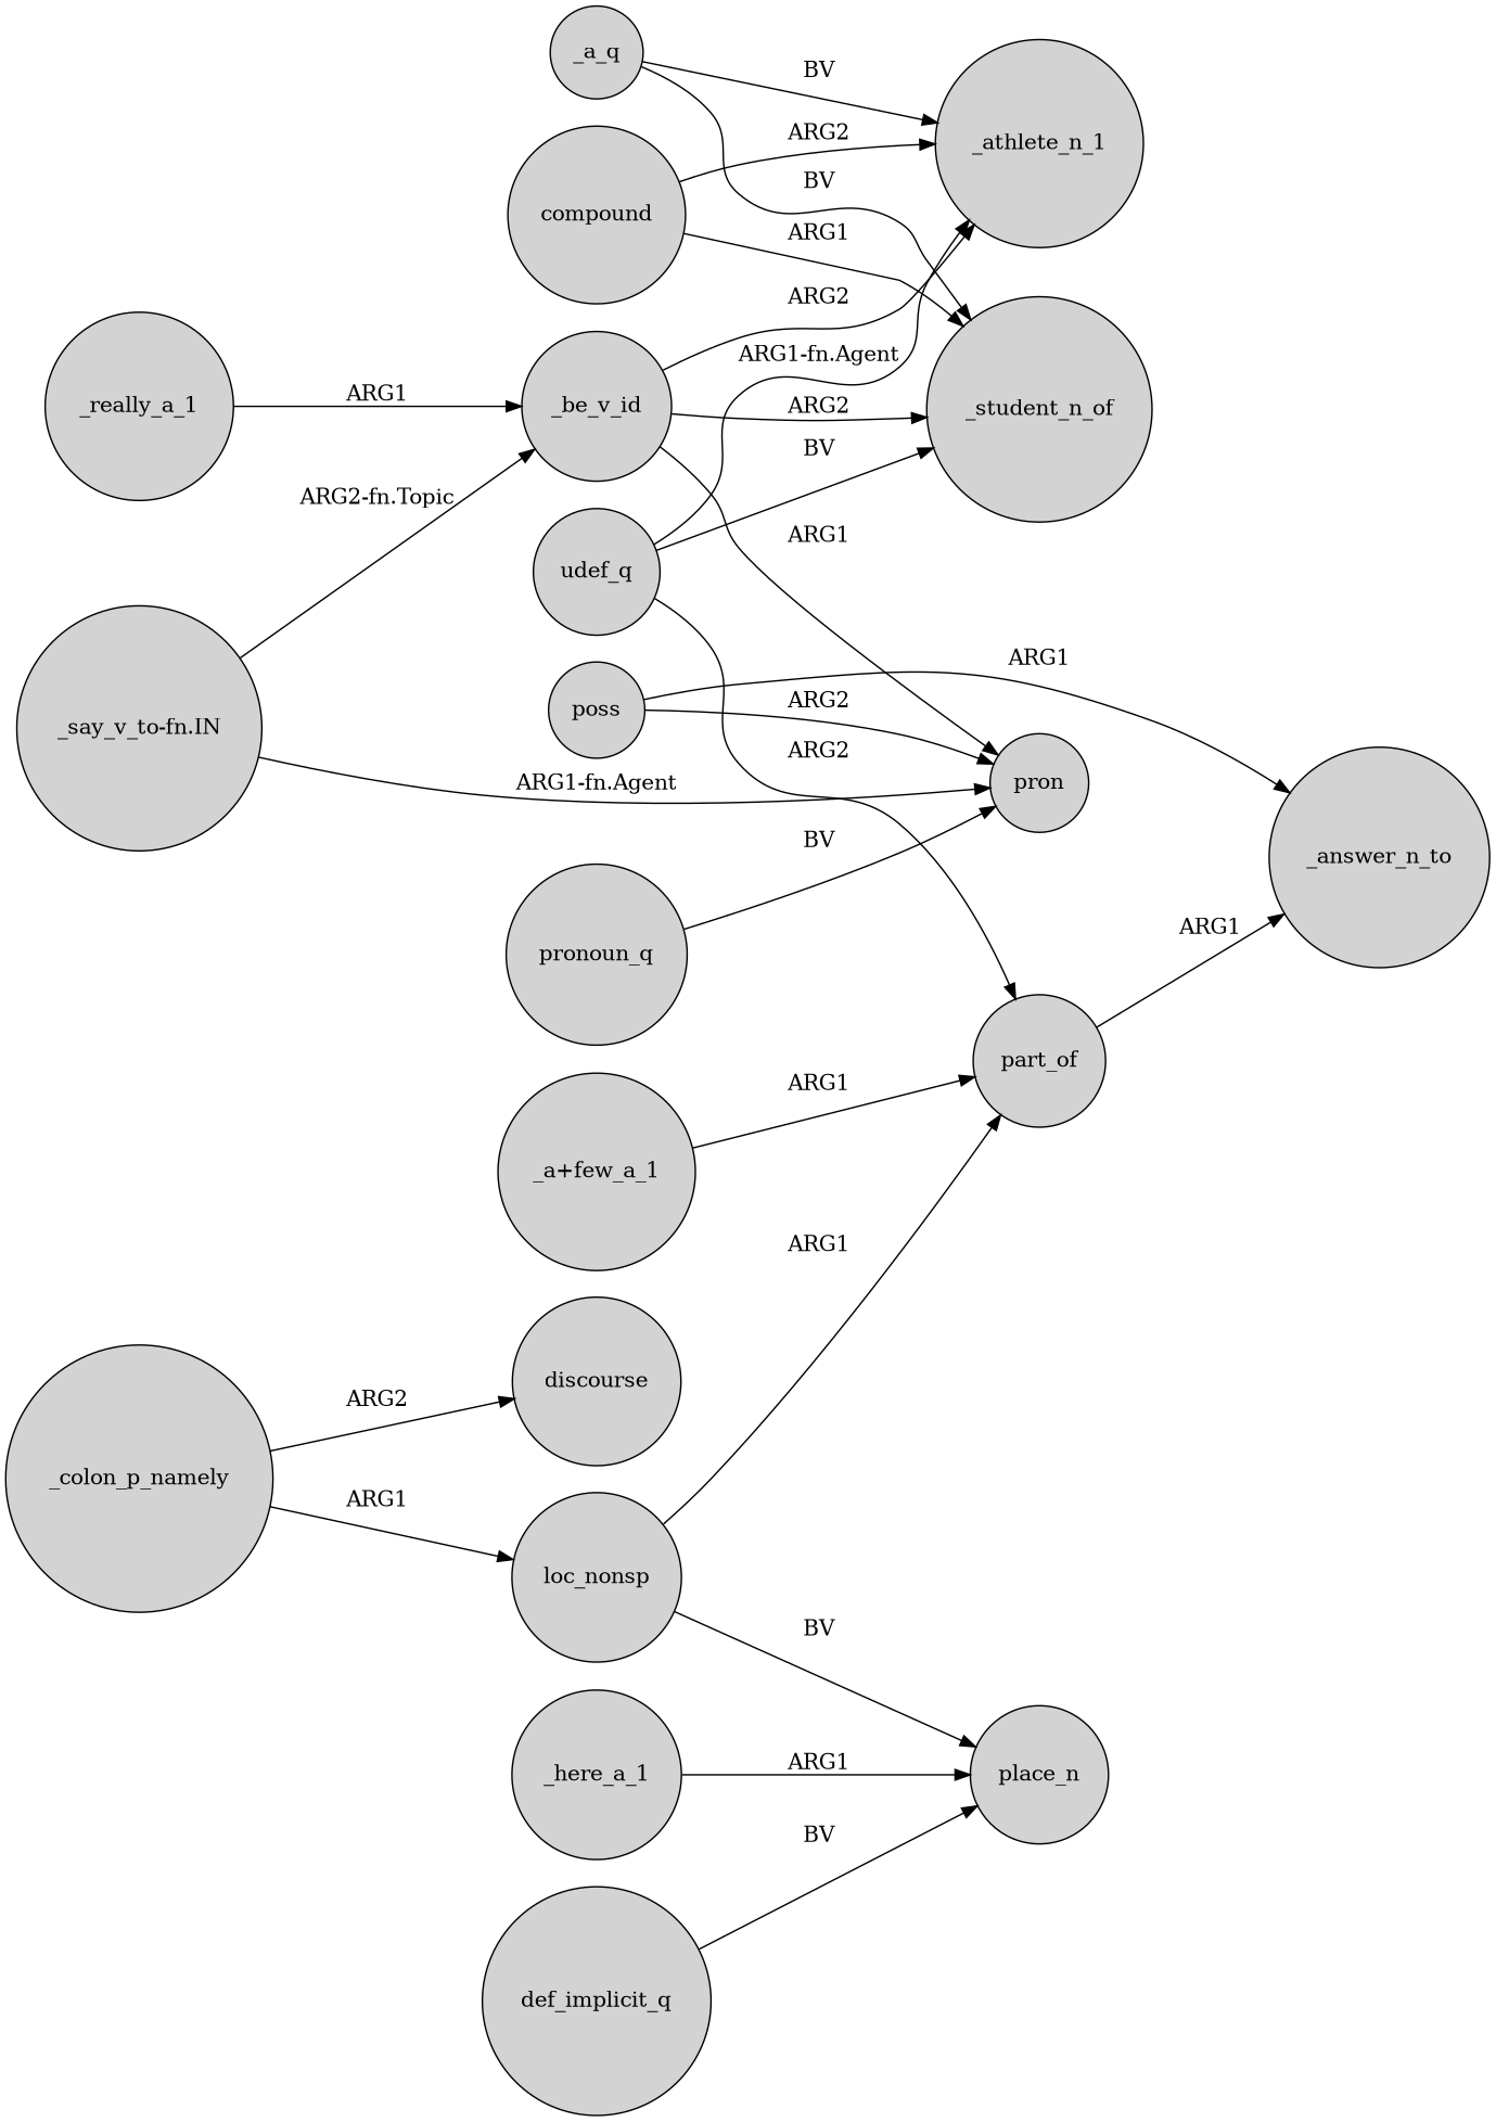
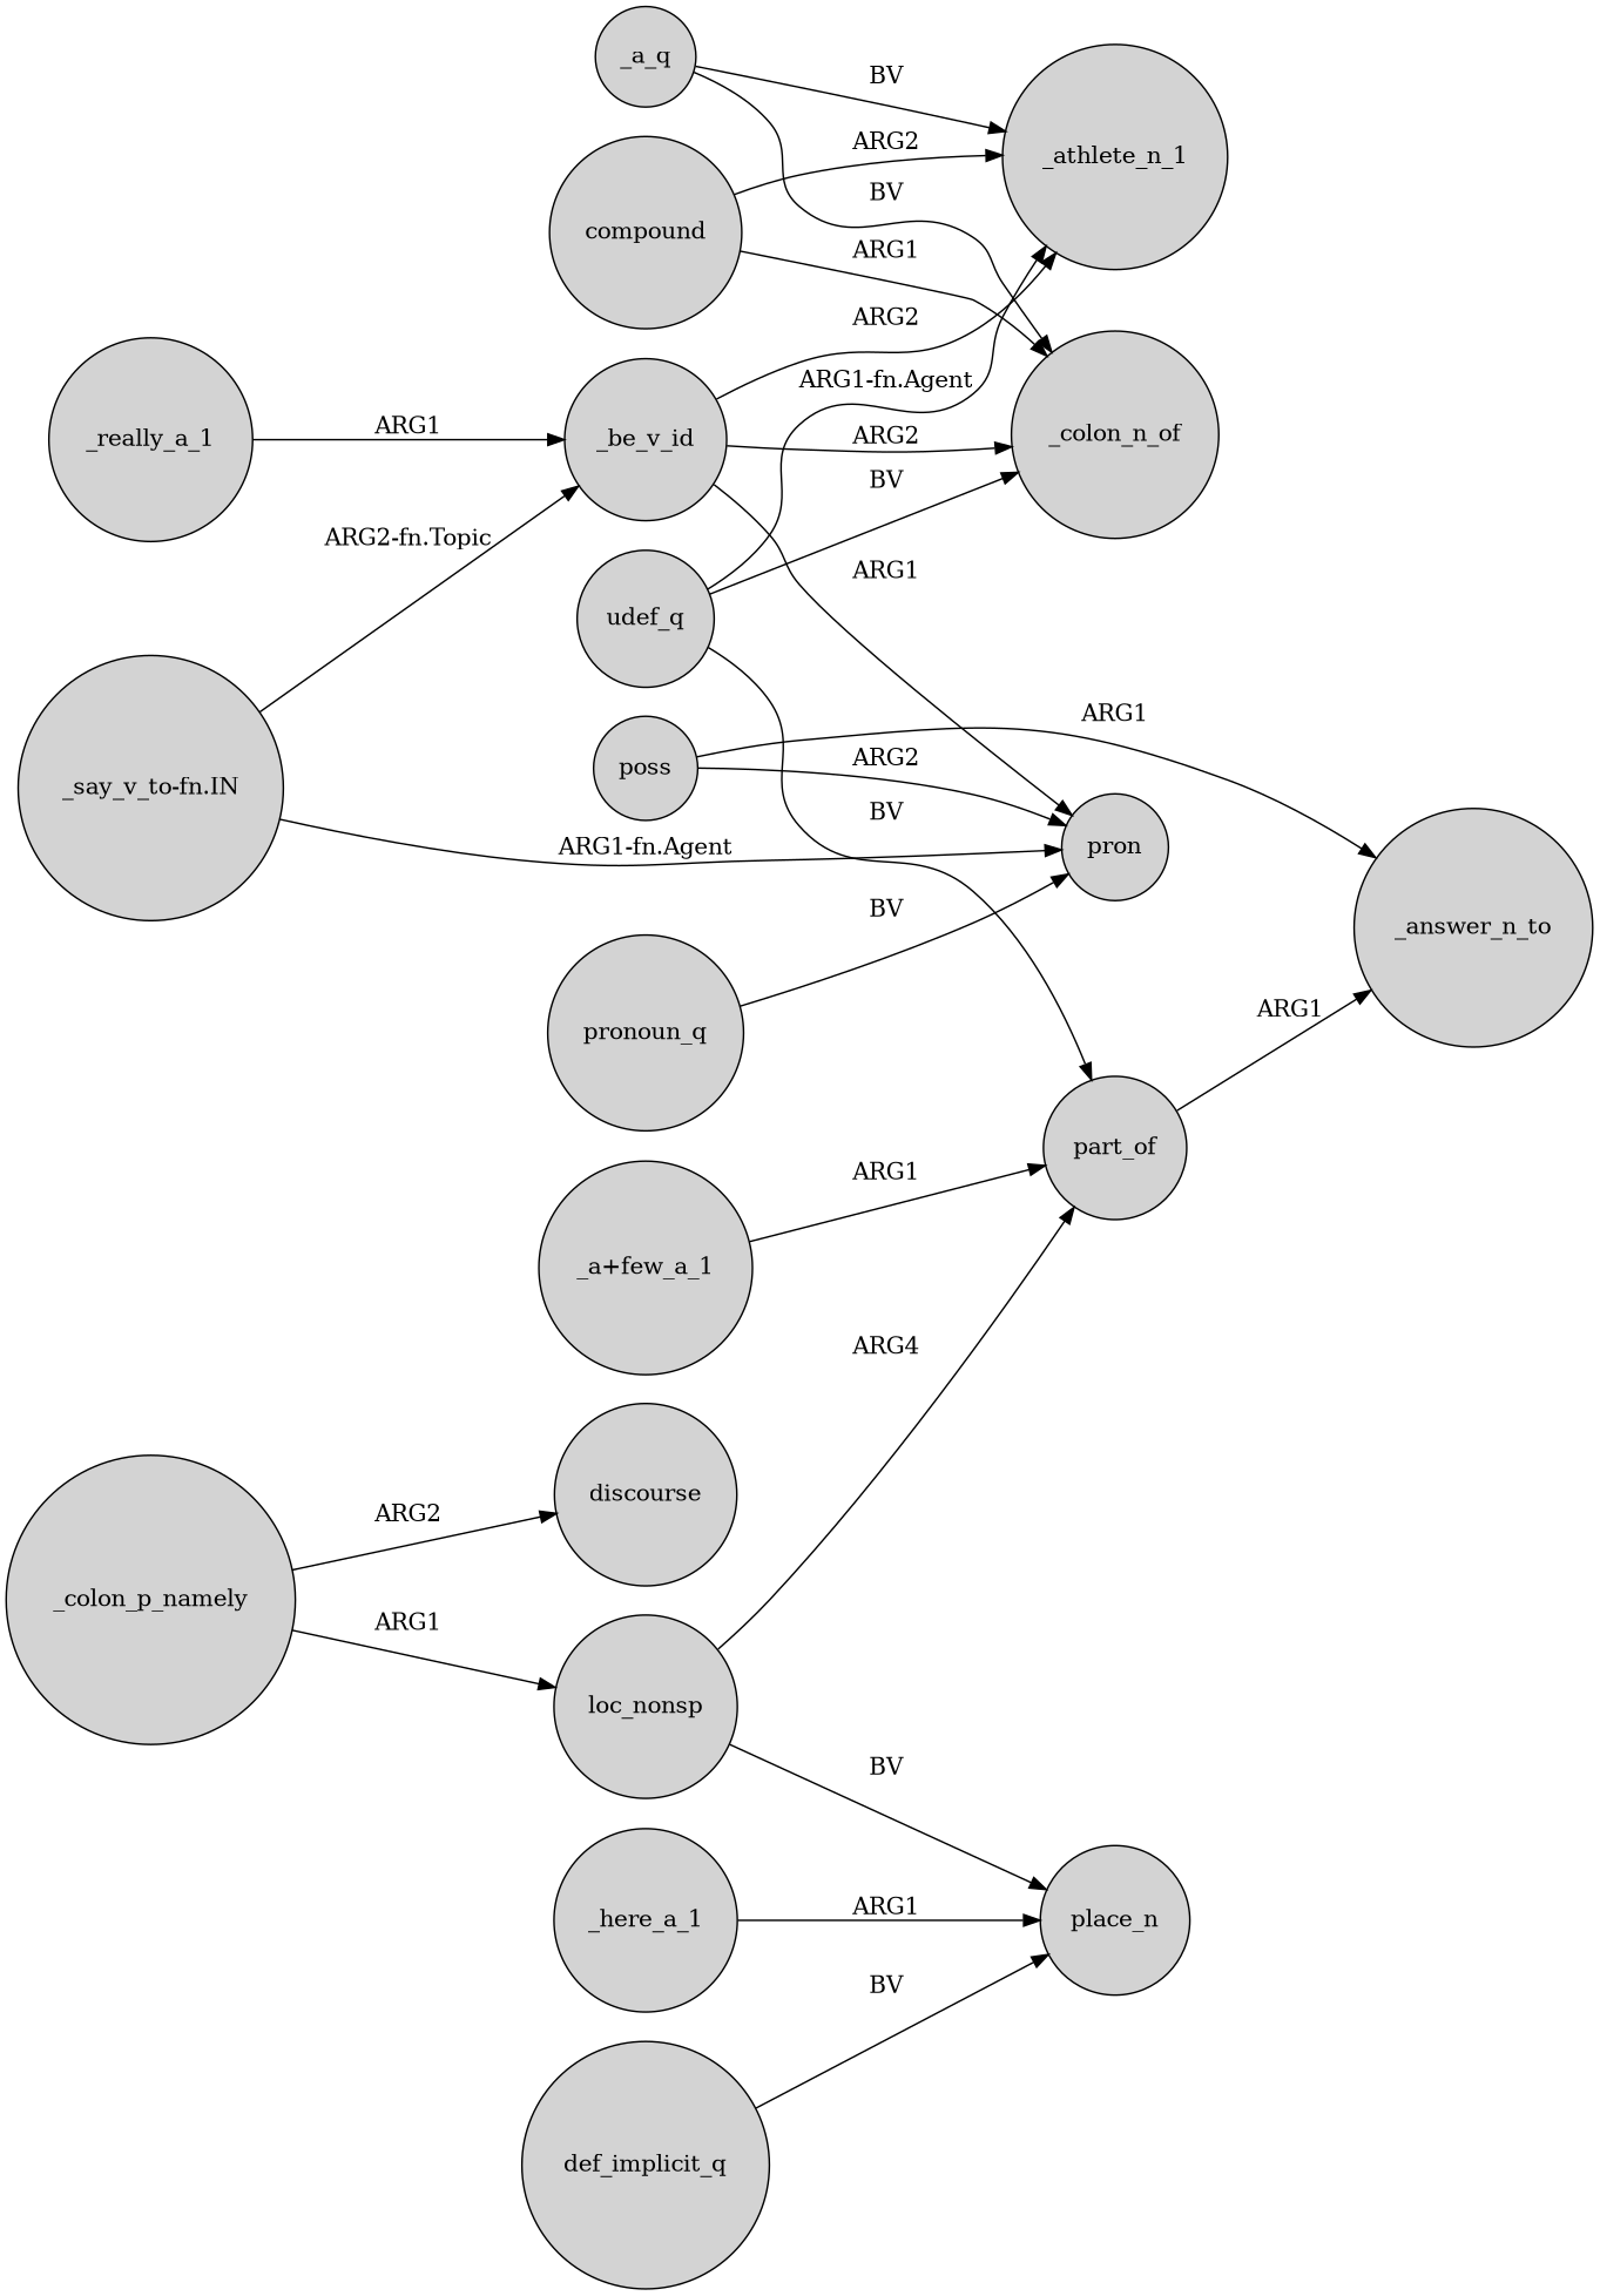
  digraph {
    rankdir=LR
    node [shape=circle style=filled]
    _a_q
    _athlete_n_1
-   _student_n_of
+   _student_n_of [label=_colon_n_of]
    udef_q
    part_of
    _answer_n_to
    _here_a_1
    place_n
    poss
    pron
    _really_a_1
    _be_v_id
    _colon_p_namely
    loc_nonsp
    discourse
    def_implicit_q
    "_say_v_to-fn.IN"
    pronoun_q
    compound
    "_a+few_a_1"
    _a_q -> _athlete_n_1 [label=BV]
    _a_q -> _student_n_of [label=BV]
    udef_q -> _athlete_n_1 [label="ARG1-fn.Agent"]
    udef_q -> _student_n_of [label=BV]
-   udef_q -> part_of [label=ARG2]
+   udef_q -> part_of [label=BV]
    part_of -> _answer_n_to [label=ARG1]
    _here_a_1 -> place_n [label=ARG1]
    poss -> _answer_n_to [label=ARG1]
    poss -> pron [label=ARG2]
    _really_a_1 -> _be_v_id [label=ARG1]
    _be_v_id -> _athlete_n_1 [label=ARG2]
    _be_v_id -> _student_n_of [label=ARG2]
    _be_v_id -> pron [label=ARG1]
    _colon_p_namely -> loc_nonsp [label=ARG1]
    _colon_p_namely -> discourse [label=ARG2]
-   loc_nonsp -> part_of [label=ARG1]
+   loc_nonsp -> part_of [label=ARG4]
    loc_nonsp -> place_n [label=BV]
    def_implicit_q -> place_n [label=BV]
    "_say_v_to-fn.IN" -> pron [label="ARG1-fn.Agent"]
    "_say_v_to-fn.IN" -> _be_v_id [label="ARG2-fn.Topic"]
    pronoun_q -> pron [label=BV]
    compound -> _athlete_n_1 [label=ARG2]
    compound -> _student_n_of [label=ARG1]
    "_a+few_a_1" -> part_of [label=ARG1]
  }
